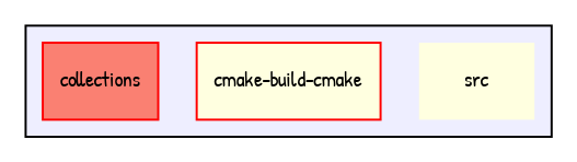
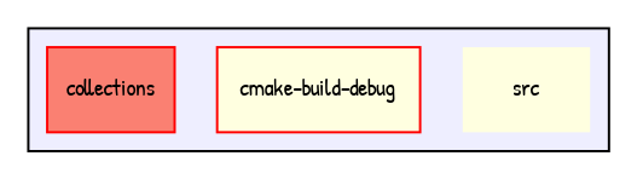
  digraph {
    compound=true
    fontname="Patrick Hand"
    node [fontname="Patrick Hand" fontsize=10 shape=box style=filled fillcolor=lightyellow color=red]
    n1 [label=src shape=plaintext color=""]
-   n2 [label="cmake-build-cmake"]
+   n2 [label="cmake-build-debug"]
    n3 [fillcolor=salmon label=collections]
    subgraph cluster_1 {
      bgcolor="#eeeeff"
      pencolor=black
      n1
      n2
      n3
    }
  }
